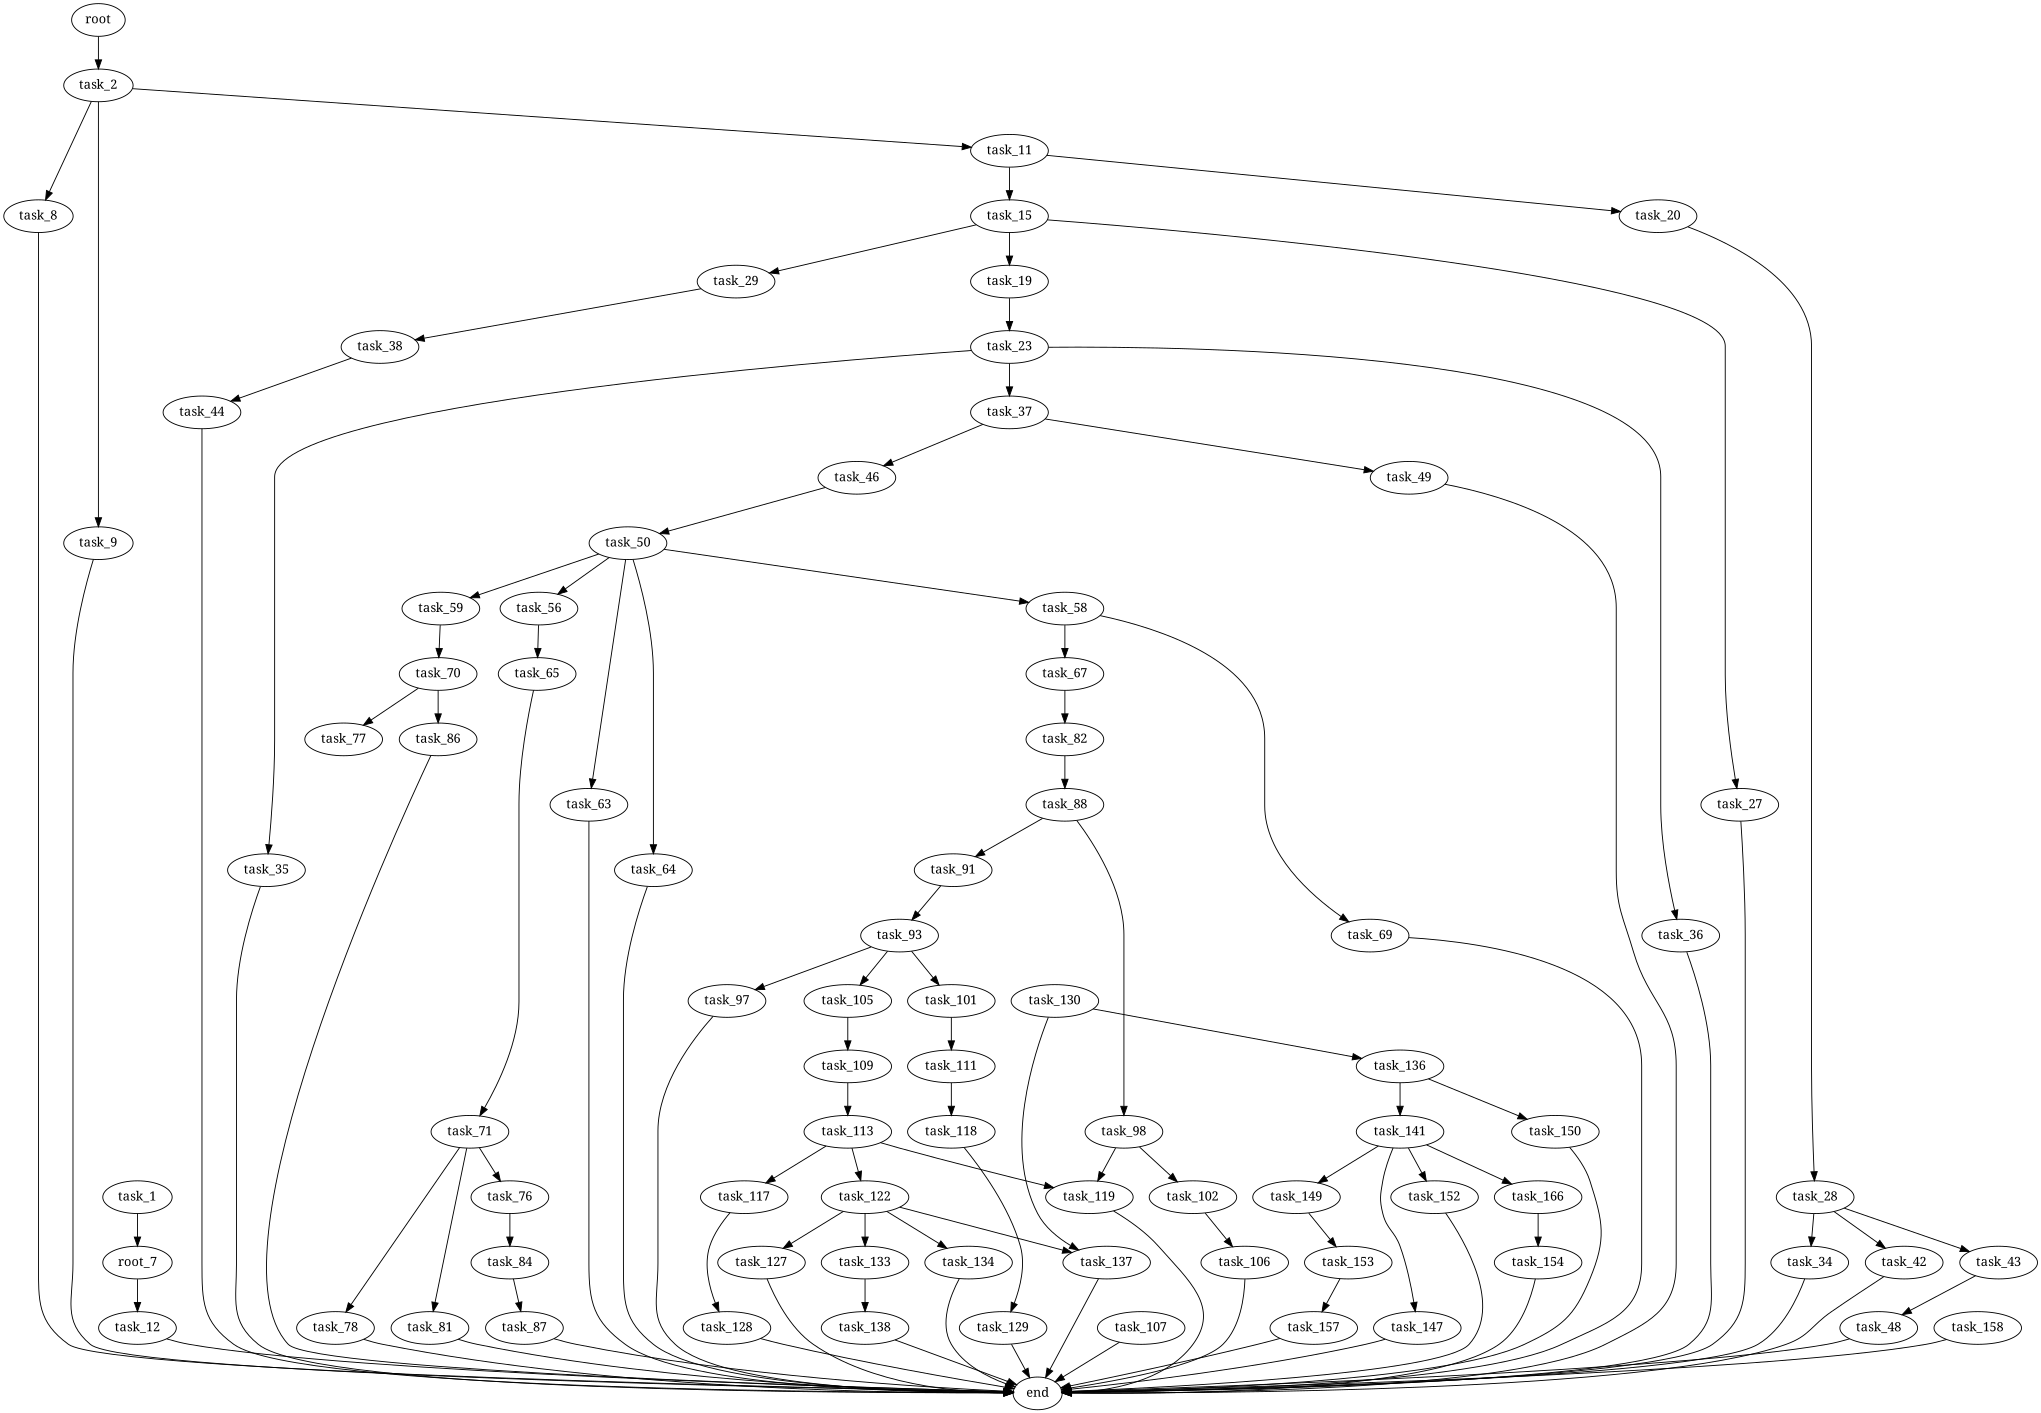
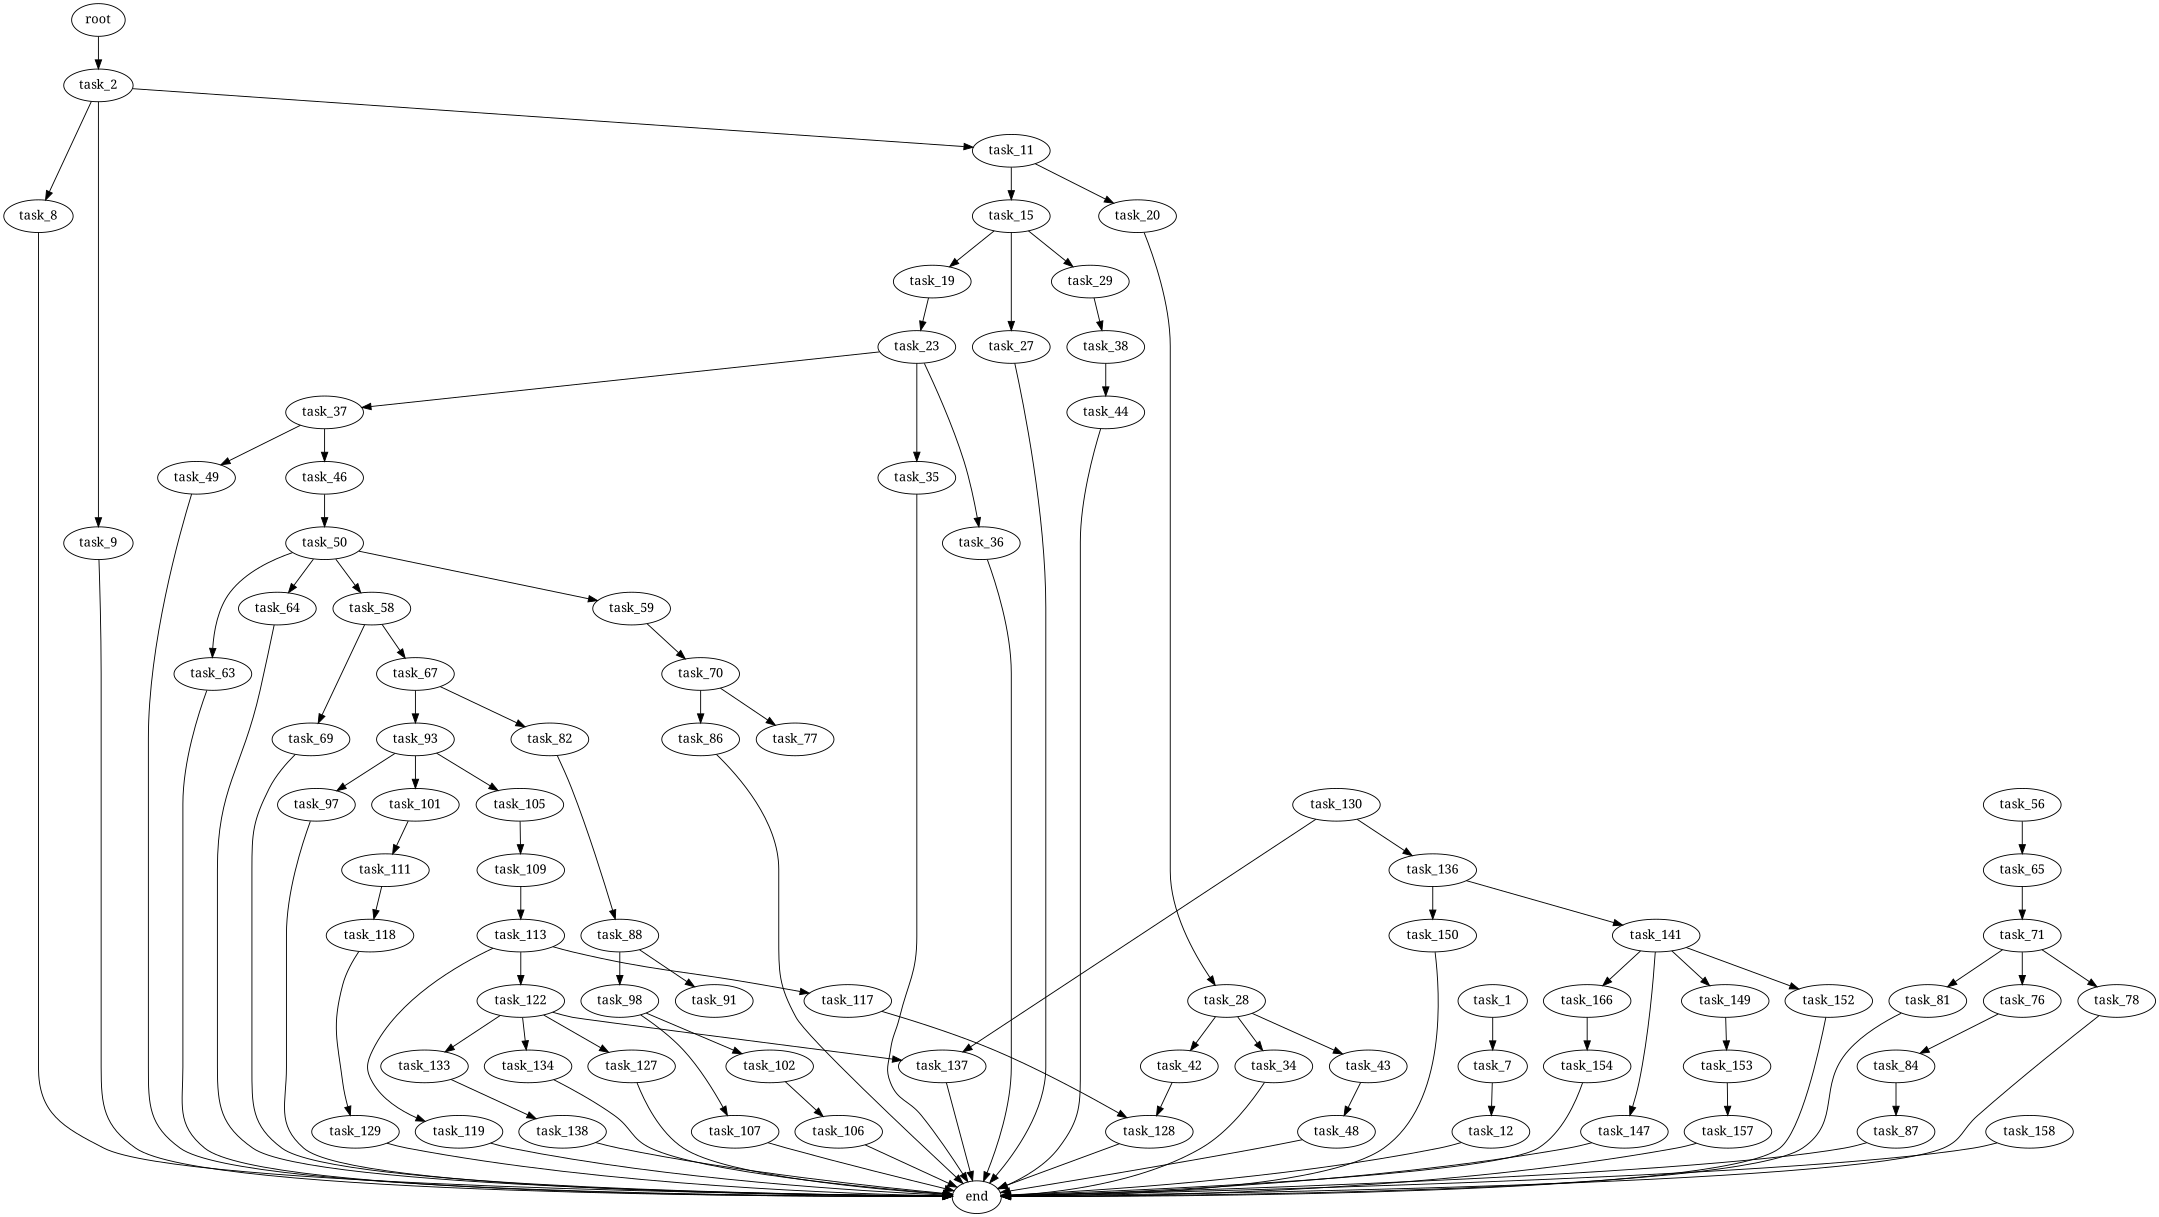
  digraph {
    fontname="Noto Serif"
    node [fontname="Noto Serif"]
    edge [fontname="Noto Serif"]
    root
    task_2
    task_1
-   task_7 [label=root_7]
+   task_7
    task_8
    task_9
    task_11
    task_12
    end
    task_15
    task_20
    task_19
    task_27
    task_29
    task_28
    task_23
    task_38
    task_35
    task_36
    task_37
    task_34
    task_42
    task_43
    task_46
    task_49
    task_48
    task_44
    task_50
    task_56
    task_58
    task_59
    task_63
    task_64
    task_65
    task_67
    task_69
    task_70
    task_71
    task_82
    task_77
    task_86
    task_76
    task_78
    task_81
    task_88
    task_84
    task_87
    task_91
    task_98
    task_93
    task_102
    task_107
    task_97
    task_101
    task_105
    task_111
    task_109
    task_106
    task_118
    task_113
    task_117
    task_119
    task_122
    task_129
    task_128
    task_127
    task_133
    task_134
    task_137
    task_130
    task_136
    task_138
    task_141
    task_150
    n75 [label=task_166]
    task_147
    task_149
    task_152
    task_154
    task_153
    task_157
    task_158
    root -> task_2
    task_2 -> task_8
    task_2 -> task_9
    task_2 -> task_11
    task_1 -> task_7
    task_7 -> task_12
    task_8 -> end
    task_9 -> end
    task_11 -> task_15
    task_11 -> task_20
    task_12 -> end
    task_15 -> task_19
    task_15 -> task_27
    task_15 -> task_29
    task_20 -> task_28
    task_19 -> task_23
    task_27 -> end
    task_29 -> task_38
    task_28 -> task_34
    task_28 -> task_42
    task_28 -> task_43
    task_23 -> task_35
    task_23 -> task_36
    task_23 -> task_37
    task_38 -> task_44
    task_35 -> end
    task_36 -> end
    task_37 -> task_46
    task_37 -> task_49
    task_34 -> end
-   task_42 -> end
+   task_42 -> task_128
    task_43 -> task_48
    task_46 -> task_50
    task_49 -> end
    task_48 -> end
    task_44 -> end
-   task_50 -> task_56
    task_50 -> task_58
    task_50 -> task_59
    task_50 -> task_63
    task_50 -> task_64
    task_56 -> task_65
    task_58 -> task_67
    task_58 -> task_69
    task_59 -> task_70
    task_63 -> end
    task_64 -> end
    task_65 -> task_71
    task_67 -> task_82
    task_69 -> end
    task_70 -> task_77
    task_70 -> task_86
    task_71 -> task_76
    task_71 -> task_78
    task_71 -> task_81
    task_82 -> task_88
    task_86 -> end
    task_76 -> task_84
    task_78 -> end
    task_81 -> end
    task_88 -> task_91
    task_88 -> task_98
    task_84 -> task_87
    task_87 -> end
-   task_91 -> task_93
+   task_67 -> task_93
    task_98 -> task_102
-   task_98 -> task_119
+   task_98 -> task_107
    task_93 -> task_97
    task_93 -> task_101
    task_93 -> task_105
    task_102 -> task_106
    task_107 -> end
    task_97 -> end
    task_101 -> task_111
    task_105 -> task_109
    task_111 -> task_118
    task_109 -> task_113
    task_106 -> end
    task_118 -> task_129
    task_113 -> task_117
    task_113 -> task_119
    task_113 -> task_122
    task_117 -> task_128
    task_119 -> end
    task_122 -> task_127
    task_122 -> task_133
    task_122 -> task_134
    task_122 -> task_137
    task_129 -> end
    task_128 -> end
    task_127 -> end
    task_133 -> task_138
    task_134 -> end
    task_137 -> end
    task_130 -> task_137
    task_130 -> task_136
    task_136 -> task_141
    task_136 -> task_150
    task_138 -> end
    task_141 -> n75
    task_141 -> task_147
    task_141 -> task_149
    task_141 -> task_152
    task_150 -> end
    n75 -> task_154
    task_147 -> end
    task_149 -> task_153
    task_152 -> end
    task_154 -> end
    task_153 -> task_157
    task_157 -> end
    task_158 -> end
  }
